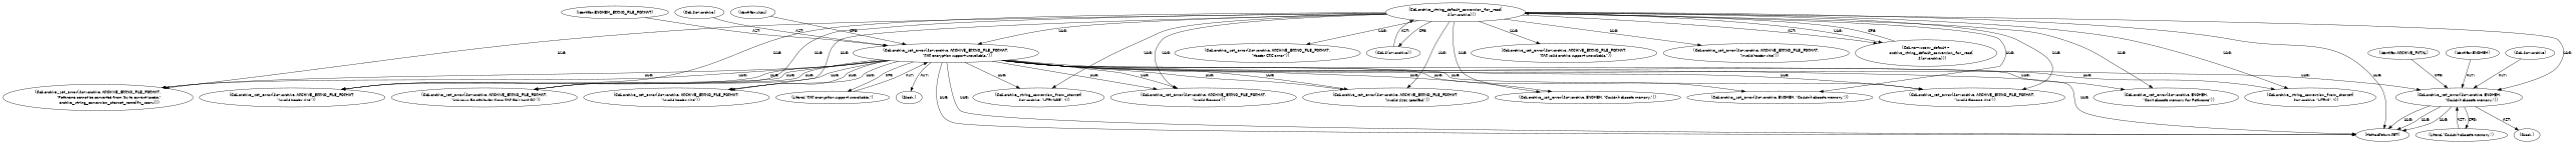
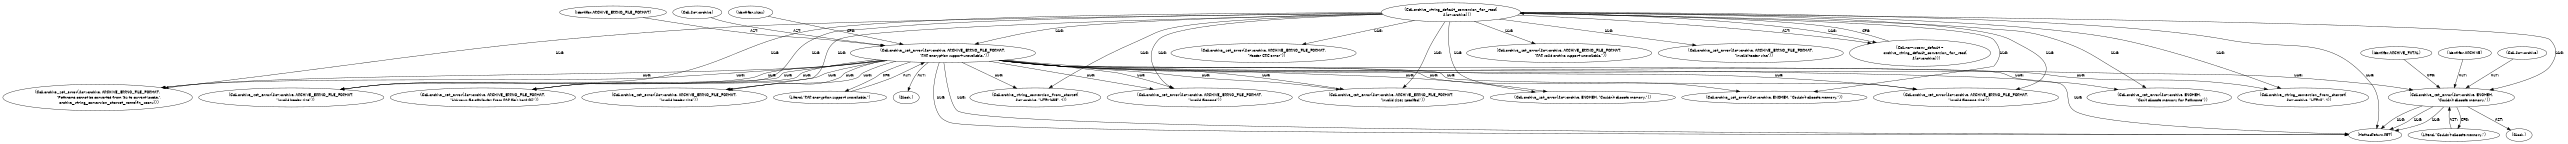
  digraph {
    fontname="Patrick Hand"
    node [fontname="Patrick Hand"]
    edge [fontname="Patrick Hand"]
    n1 [label="(Call,archive_set_error(&a->archive, ENOMEM,\n                        \"Couldn't allocate memory.\"))"]
    n2 [label="(Literal,\"Couldn't allocate memory.\")"]
    n3 [label="(Block,)"]
    n4 [label="(MethodReturn,RET)"]
    n5 [label="(Call,archive_set_error(&a->archive, ARCHIVE_ERRNO_FILE_FORMAT,\n                      \"RAR encryption support unavailable.\"))"]
    n6 [label="(Call,archive_set_error(&a->archive, ARCHIVE_ERRNO_FILE_FORMAT,\n                      \"Invalid sizes specified.\"))"]
    n7 [label="(Call,archive_set_error(&a->archive, ENOMEM, \"Couldn't allocate memory.\"))"]
    n8 [label="(Call,archive_set_error(&a->archive, ARCHIVE_ERRNO_FILE_FORMAT,\n        \"Invalid header size\"))"]
    n9 [label="(Literal,\"RAR encryption support unavailable.\")"]
    n10 [label="(Call,archive_set_error(&a->archive, ARCHIVE_ERRNO_FILE_FORMAT,\n          \"Invalid filename\"))"]
    n11 [label="(Call,archive_set_error(&a->archive, ARCHIVE_ERRNO_FILE_FORMAT,\n        \"Invalid header size\"))"]
    n12 [label="(Call,archive_string_conversion_from_charset(\n           &a->archive, \"UTF-16BE\", 1))"]
    n13 [label="(Call,archive_set_error(&a->archive, ENOMEM, \"Couldn't allocate memory.\"))"]
    n14 [label="(Call,archive_set_error(&a->archive, ARCHIVE_ERRNO_FILE_FORMAT,\n                      \"Pathname cannot be converted from %s to current locale.\",\n                      archive_string_conversion_charset_name(fn_sconv)))"]
    n15 [label="(Call,archive_set_error(&a->archive, ENOMEM,\n                        \"Can't allocate memory for Pathname\"))"]
    n16 [label="(Call,archive_set_error(&a->archive, ARCHIVE_ERRNO_FILE_FORMAT,\n                      \"Unknown file attributes from RAR file's host OS\"))"]
    n17 [label="(Call,archive_set_error(&a->archive, ARCHIVE_ERRNO_FILE_FORMAT,\n      \"Invalid filename size\"))"]
    n18 [label="(Block,)"]
    n19 [label="(Call,archive_string_conversion_from_charset(\n           &a->archive, \"UTF-8\", 1))"]
    n20 [label="(Call,archive_string_default_conversion_for_read(\n            &(a->archive)))"]
    n21 [label="(Call,archive_set_error(&a->archive, ARCHIVE_ERRNO_FILE_FORMAT,\n      \"Header CRC error\"))"]
-   n22 [label="(Call,&(a->archive))"]
    n23 [label="(Call,archive_set_error(&a->archive, ARCHIVE_ERRNO_FILE_FORMAT,\n                      \"RAR solid archive support unavailable.\"))"]
    n24 [label="(Call,archive_set_error(&a->archive, ARCHIVE_ERRNO_FILE_FORMAT,\n      \"Invalid header size\"))"]
    n25 [label="(Call,rar->sconv_default =\n          archive_string_default_conversion_for_read(\n            &(a->archive)))"]
-   n26 [label="(Identifier,ENOMEM)"]
-   n27 [label="(Identifier,ENOMEM_ERRNO_FILE_FORMAT)"]
+   n26 [label="(Identifier,ARCHIVE)"]
+   n27 [label="(Identifier,ARCHIVE_ERRNO_FILE_FORMAT)"]
    n28 [label="(Call,&a->archive)"]
    n29 [label="(Call,&a->archive)"]
    n30 [label="(Identifier,sizes)"]
    n31 [label="(Identifier,ARCHIVE_FATAL)"]
    n1 -> n2 [label="CFG: "]
    n1 -> n3 [label="AST: "]
    n1 -> n4 [label="DDG: "]
    n1 -> n4 [label="DDG: "]
    n1 -> n4 [label="DDG: "]
    n2 -> n1 [label="AST: "]
    n5 -> n1 [label="DDG: "]
    n5 -> n4 [label="DDG: "]
    n5 -> n4 [label="DDG: "]
    n5 -> n4 [label="DDG: "]
    n5 -> n6 [label="DDG: "]
    n5 -> n6 [label="DDG: "]
    n5 -> n7 [label="DDG: "]
    n5 -> n8 [label="DDG: "]
    n5 -> n8 [label="DDG: "]
    n5 -> n9 [label="CFG: "]
    n5 -> n10 [label="DDG: "]
    n5 -> n10 [label="DDG: "]
    n5 -> n11 [label="DDG: "]
    n5 -> n11 [label="DDG: "]
    n5 -> n12 [label="DDG: "]
    n5 -> n13 [label="DDG: "]
    n5 -> n14 [label="DDG: "]
    n5 -> n14 [label="DDG: "]
    n5 -> n15 [label="DDG: "]
    n5 -> n16 [label="DDG: "]
    n5 -> n16 [label="DDG: "]
    n5 -> n17 [label="DDG: "]
    n5 -> n17 [label="DDG: "]
    n5 -> n18 [label="AST: "]
    n5 -> n19 [label="DDG: "]
    n9 -> n5 [label="AST: "]
    n20 -> n1 [label="DDG: "]
    n20 -> n4 [label="DDG: "]
    n20 -> n5 [label="DDG: "]
    n20 -> n6 [label="DDG: "]
    n20 -> n7 [label="DDG: "]
    n20 -> n8 [label="DDG: "]
    n20 -> n10 [label="DDG: "]
    n20 -> n11 [label="DDG: "]
    n20 -> n12 [label="DDG: "]
    n20 -> n13 [label="DDG: "]
    n20 -> n14 [label="DDG: "]
    n20 -> n15 [label="DDG: "]
    n20 -> n16 [label="DDG: "]
    n20 -> n17 [label="DDG: "]
    n20 -> n19 [label="DDG: "]
    n20 -> n21 [label="DDG: "]
-   n20 -> n22 [label="CFG: "]
    n20 -> n23 [label="DDG: "]
    n20 -> n24 [label="DDG: "]
    n20 -> n25 [label="AST: "]
    n20 -> n25 [label="DDG: "]
-   n22 -> n20 [label="AST: "]
    n25 -> n20 [label="CFG: "]
    n26 -> n1 [label="AST: "]
    n27 -> n5 [label="AST: "]
    n28 -> n1 [label="AST: "]
    n29 -> n5 [label="AST: "]
    n30 -> n5 [label="CFG: "]
    n31 -> n1 [label="CFG: "]
  }
